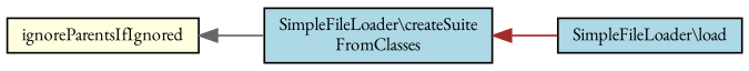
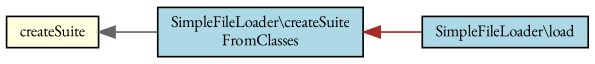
  digraph {
    rankdir=LR
    fontname="EB Garamond"
    node [color=black fillcolor=lightblue fontname="EB Garamond" fontsize=10 shape=record style=filled]
    edge [dir=back fontname="EB Garamond" fontsize=10 labelfontname=Helvetica labelfontsize=10 style=solid]
-   n1 [fillcolor=lightyellow fontcolor=black height=0.2 label=ignoreParentsIfIgnored width=0.4]
+   n1 [fillcolor=lightyellow fontcolor=black height=0.2 label=createSuite width=0.4]
    n2 [height=0.2 label="SimpleFileLoader\\createSuite\lFromClasses" width=0.4]
    n3 [height=0.2 label="SimpleFileLoader\\load" width=0.4]
    n1 -> n2 [color=gray40]
    n2 -> n3 [color=brown]
  }
